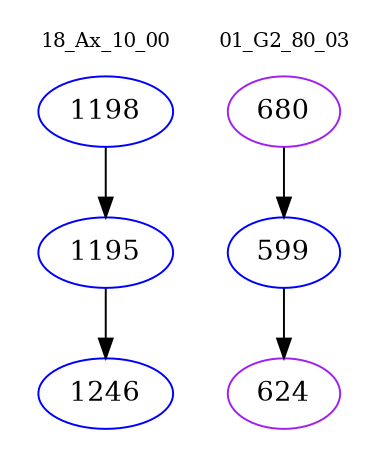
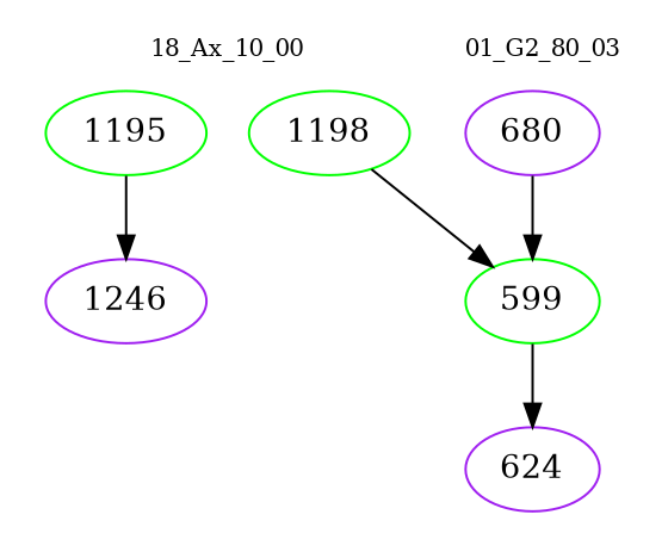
  digraph {
    node [color=blue]
    edge [color=black]
-   n1 [label=1198]
-   n2 [label=1195]
-   n3 [label=1246]
+   n1 [color=green label=1198]
+   n2 [color=green label=1195]
+   n3 [color=purple label=1246]
    n4 [color=purple label=680]
-   n5 [label=599]
+   n5 [color=green label=599]
    n6 [color=purple label=624]
    subgraph cluster_1 {
      color=white
      fontsize=10
      label="18_Ax_10_00"
      n1
      n2
      n3
    }
    subgraph cluster_2 {
      color=white
      fontsize=10
      label="01_G2_80_03"
      n4
      n5
      n6
    }
-   n1 -> n2
+   n1 -> n5
    n2 -> n3
    n4 -> n5
    n5 -> n6
  }
